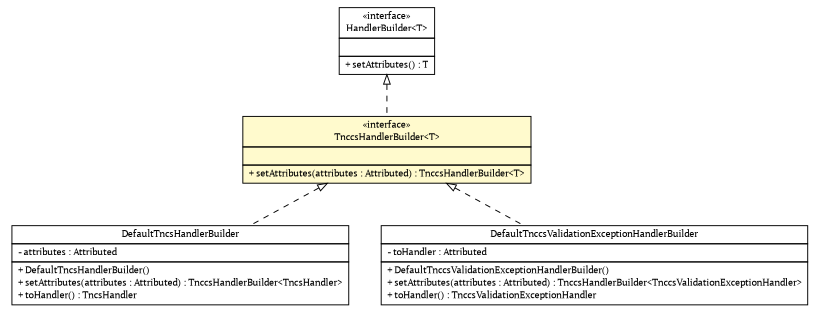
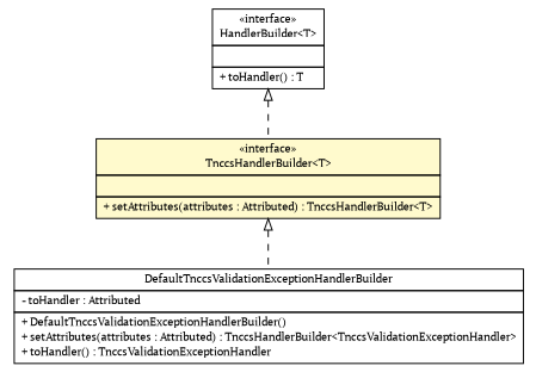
  digraph {
    fontname="PT Serif"
    nodesep=0.25
    ranksep=0.5
    node [fontcolor=black fontname="PT Serif" fontsize=10.0 shape=plaintext]
    edge [arrowtail=empty dir=back fontname="PT Serif" fontsize=10 headport=p labelfontname=Helvetica labelfontsize=10 style=dashed tailport=p]
-   n1 [label=<<table title="de.hsbremen.tc.tnc.tnccs.message.handler.HandlerBuilder" border="0" cellborder="1" cellspacing="0" cellpadding="2" port="p" href="./HandlerBuilder.html"> 		<tr><td><table border="0" cellspacing="0" cellpadding="1"> <tr><td align="center" balign="center"> &#171;interface&#187; </td></tr> <tr><td align="center" balign="center"> HandlerBuilder&lt;T&gt; </td></tr> 		</table></td></tr> 		<tr><td><table border="0" cellspacing="0" cellpadding="1"> <tr><td align="left" balign="left">  </td></tr> 		</table></td></tr> 		<tr><td><table border="0" cellspacing="0" cellpadding="1"> <tr><td align="left" balign="left"> + setAttributes() : T </td></tr> 		</table></td></tr> 		</table>>]
+   n1 [label=<<table title="de.hsbremen.tc.tnc.tnccs.message.handler.HandlerBuilder" border="0" cellborder="1" cellspacing="0" cellpadding="2" port="p" href="./HandlerBuilder.html"> 		<tr><td><table border="0" cellspacing="0" cellpadding="1"> <tr><td align="center" balign="center"> &#171;interface&#187; </td></tr> <tr><td align="center" balign="center"> HandlerBuilder&lt;T&gt; </td></tr> 		</table></td></tr> 		<tr><td><table border="0" cellspacing="0" cellpadding="1"> <tr><td align="left" balign="left">  </td></tr> 		</table></td></tr> 		<tr><td><table border="0" cellspacing="0" cellpadding="1"> <tr><td align="left" balign="left"> + toHandler() : T </td></tr> 		</table></td></tr> 		</table>>]
    n2 [label=<<table title="de.hsbremen.tc.tnc.tnccs.message.handler.TnccsHandlerBuilder" border="0" cellborder="1" cellspacing="0" cellpadding="2" port="p" bgcolor="lemonChiffon" href="./TnccsHandlerBuilder.html"> 		<tr><td><table border="0" cellspacing="0" cellpadding="1"> <tr><td align="center" balign="center"> &#171;interface&#187; </td></tr> <tr><td align="center" balign="center"> TnccsHandlerBuilder&lt;T&gt; </td></tr> 		</table></td></tr> 		<tr><td><table border="0" cellspacing="0" cellpadding="1"> <tr><td align="left" balign="left">  </td></tr> 		</table></td></tr> 		<tr><td><table border="0" cellspacing="0" cellpadding="1"> <tr><td align="left" balign="left"> + setAttributes(attributes : Attributed) : TnccsHandlerBuilder&lt;T&gt; </td></tr> 		</table></td></tr> 		</table>>]
-   n3 [label=<<table title="de.hsbremen.tc.tnc.tnccs.message.handler.simple.DefaultTncsHandlerBuilder" border="0" cellborder="1" cellspacing="0" cellpadding="2" port="p" href="./simple/DefaultTncsHandlerBuilder.html"> 		<tr><td><table border="0" cellspacing="0" cellpadding="1"> <tr><td align="center" balign="center"> DefaultTncsHandlerBuilder </td></tr> 		</table></td></tr> 		<tr><td><table border="0" cellspacing="0" cellpadding="1"> <tr><td align="left" balign="left"> - attributes : Attributed </td></tr> 		</table></td></tr> 		<tr><td><table border="0" cellspacing="0" cellpadding="1"> <tr><td align="left" balign="left"> + DefaultTncsHandlerBuilder() </td></tr> <tr><td align="left" balign="left"> + setAttributes(attributes : Attributed) : TnccsHandlerBuilder&lt;TncsHandler&gt; </td></tr> <tr><td align="left" balign="left"> + toHandler() : TncsHandler </td></tr> 		</table></td></tr> 		</table>>]
    n4 [label=<<table title="de.hsbremen.tc.tnc.tnccs.message.handler.simple.DefaultTnccsValidationExceptionHandlerBuilder" border="0" cellborder="1" cellspacing="0" cellpadding="2" port="p" href="./simple/DefaultTnccsValidationExceptionHandlerBuilder.html"> 		<tr><td><table border="0" cellspacing="0" cellpadding="1"> <tr><td align="center" balign="center"> DefaultTnccsValidationExceptionHandlerBuilder </td></tr> 		</table></td></tr> 		<tr><td><table border="0" cellspacing="0" cellpadding="1"> <tr><td align="left" balign="left"> - toHandler : Attributed </td></tr> 		</table></td></tr> 		<tr><td><table border="0" cellspacing="0" cellpadding="1"> <tr><td align="left" balign="left"> + DefaultTnccsValidationExceptionHandlerBuilder() </td></tr> <tr><td align="left" balign="left"> + setAttributes(attributes : Attributed) : TnccsHandlerBuilder&lt;TnccsValidationExceptionHandler&gt; </td></tr> <tr><td align="left" balign="left"> + toHandler() : TnccsValidationExceptionHandler </td></tr> 		</table></td></tr> 		</table>>]
    n1 -> n2
-   n2 -> n3
    n2 -> n4
  }
